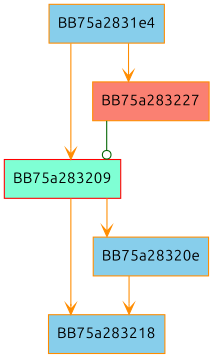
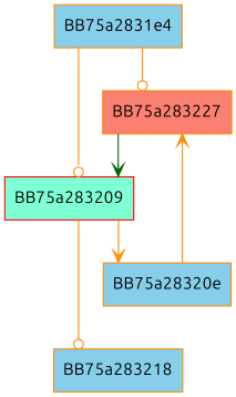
  digraph {
    fontname=Ubuntu
    splines=ortho
    node [color=darkorange fillcolor=skyblue fontname=Ubuntu shape=box style=filled]
    edge [arrowhead=odot color=darkorange fontname=Ubuntu]
    BB75a283227 [fillcolor=salmon]
    BB75a2831e4
    BB75a283209 [color=red fillcolor=aquamarine]
    BB75a283218
    BB75a28320e
-   BB75a283227 -> BB75a283209 [color=darkgreen]
-   BB75a2831e4 -> BB75a283227 [arrowhead=vee]
-   BB75a2831e4 -> BB75a283209 [arrowhead=vee]
-   BB75a283209 -> BB75a283218 [arrowhead=vee]
+   BB75a283227 -> BB75a283209 [arrowhead=vee color=darkgreen]
+   BB75a2831e4 -> BB75a283227
+   BB75a2831e4 -> BB75a283209
+   BB75a283209 -> BB75a283218
    BB75a283209 -> BB75a28320e [arrowhead=vee]
-   BB75a28320e -> BB75a283218 [arrowhead=vee]
+   BB75a28320e -> BB75a283227 [arrowhead=vee]
  }
